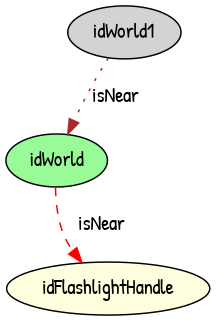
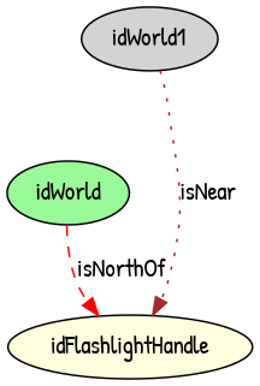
  strict digraph {
    fontname="Patrick Hand"
    node [fontname="Patrick Hand" style=filled]
    edge [edge_type=relationship fontname="Patrick Hand"]
    idWorld1 [fillcolor=lightgrey node_type=entity_node root=root]
    n2 [fillcolor=palegreen label=idWorld]
    idFlashlightHandle [fillcolor=lightyellow]
-   idWorld1 -> n2 [color=brown label=isNear style=dotted]
-   n2 -> idFlashlightHandle [color=red label=isNear style=dashed]
+   idWorld1 -> idFlashlightHandle [color=brown label=isNear style=dotted]
+   n2 -> idFlashlightHandle [color=red label=isNorthOf style=dashed]
  }
